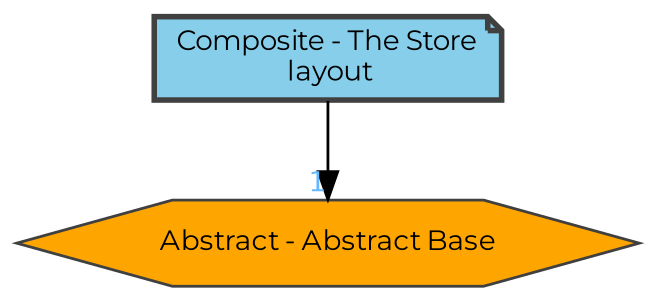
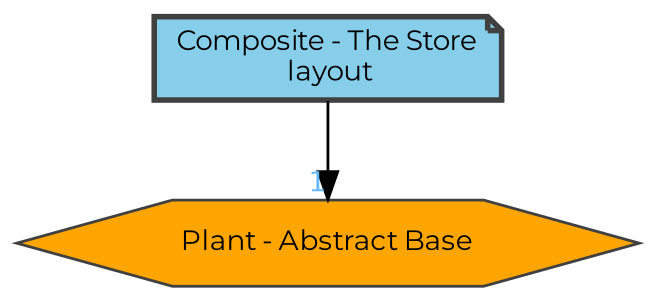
  digraph {
    compound=true
    fontname=Montserrat
    node [color=grey25 fontname=Montserrat fontsize=10]
    n1 [fillcolor=skyblue height=0.2 label="Composite - The Store\l layout" shape=note style="filled,bold" width=0.4]
-   n2 [fillcolor=orange height=0.2 label="Abstract - Abstract Base" shape=hexagon style=filled width=0.4]
+   n2 [fillcolor=orange height=0.2 label="Plant - Abstract Base" shape=hexagon style=filled width=0.4]
    n1 -> n2 [color=black fontcolor=steelblue1 fontname=Montserrat fontsize=10 headlabel=1 labeldistance=1.5 labelfontname=Helvetica labelfontsize=10]
  }
